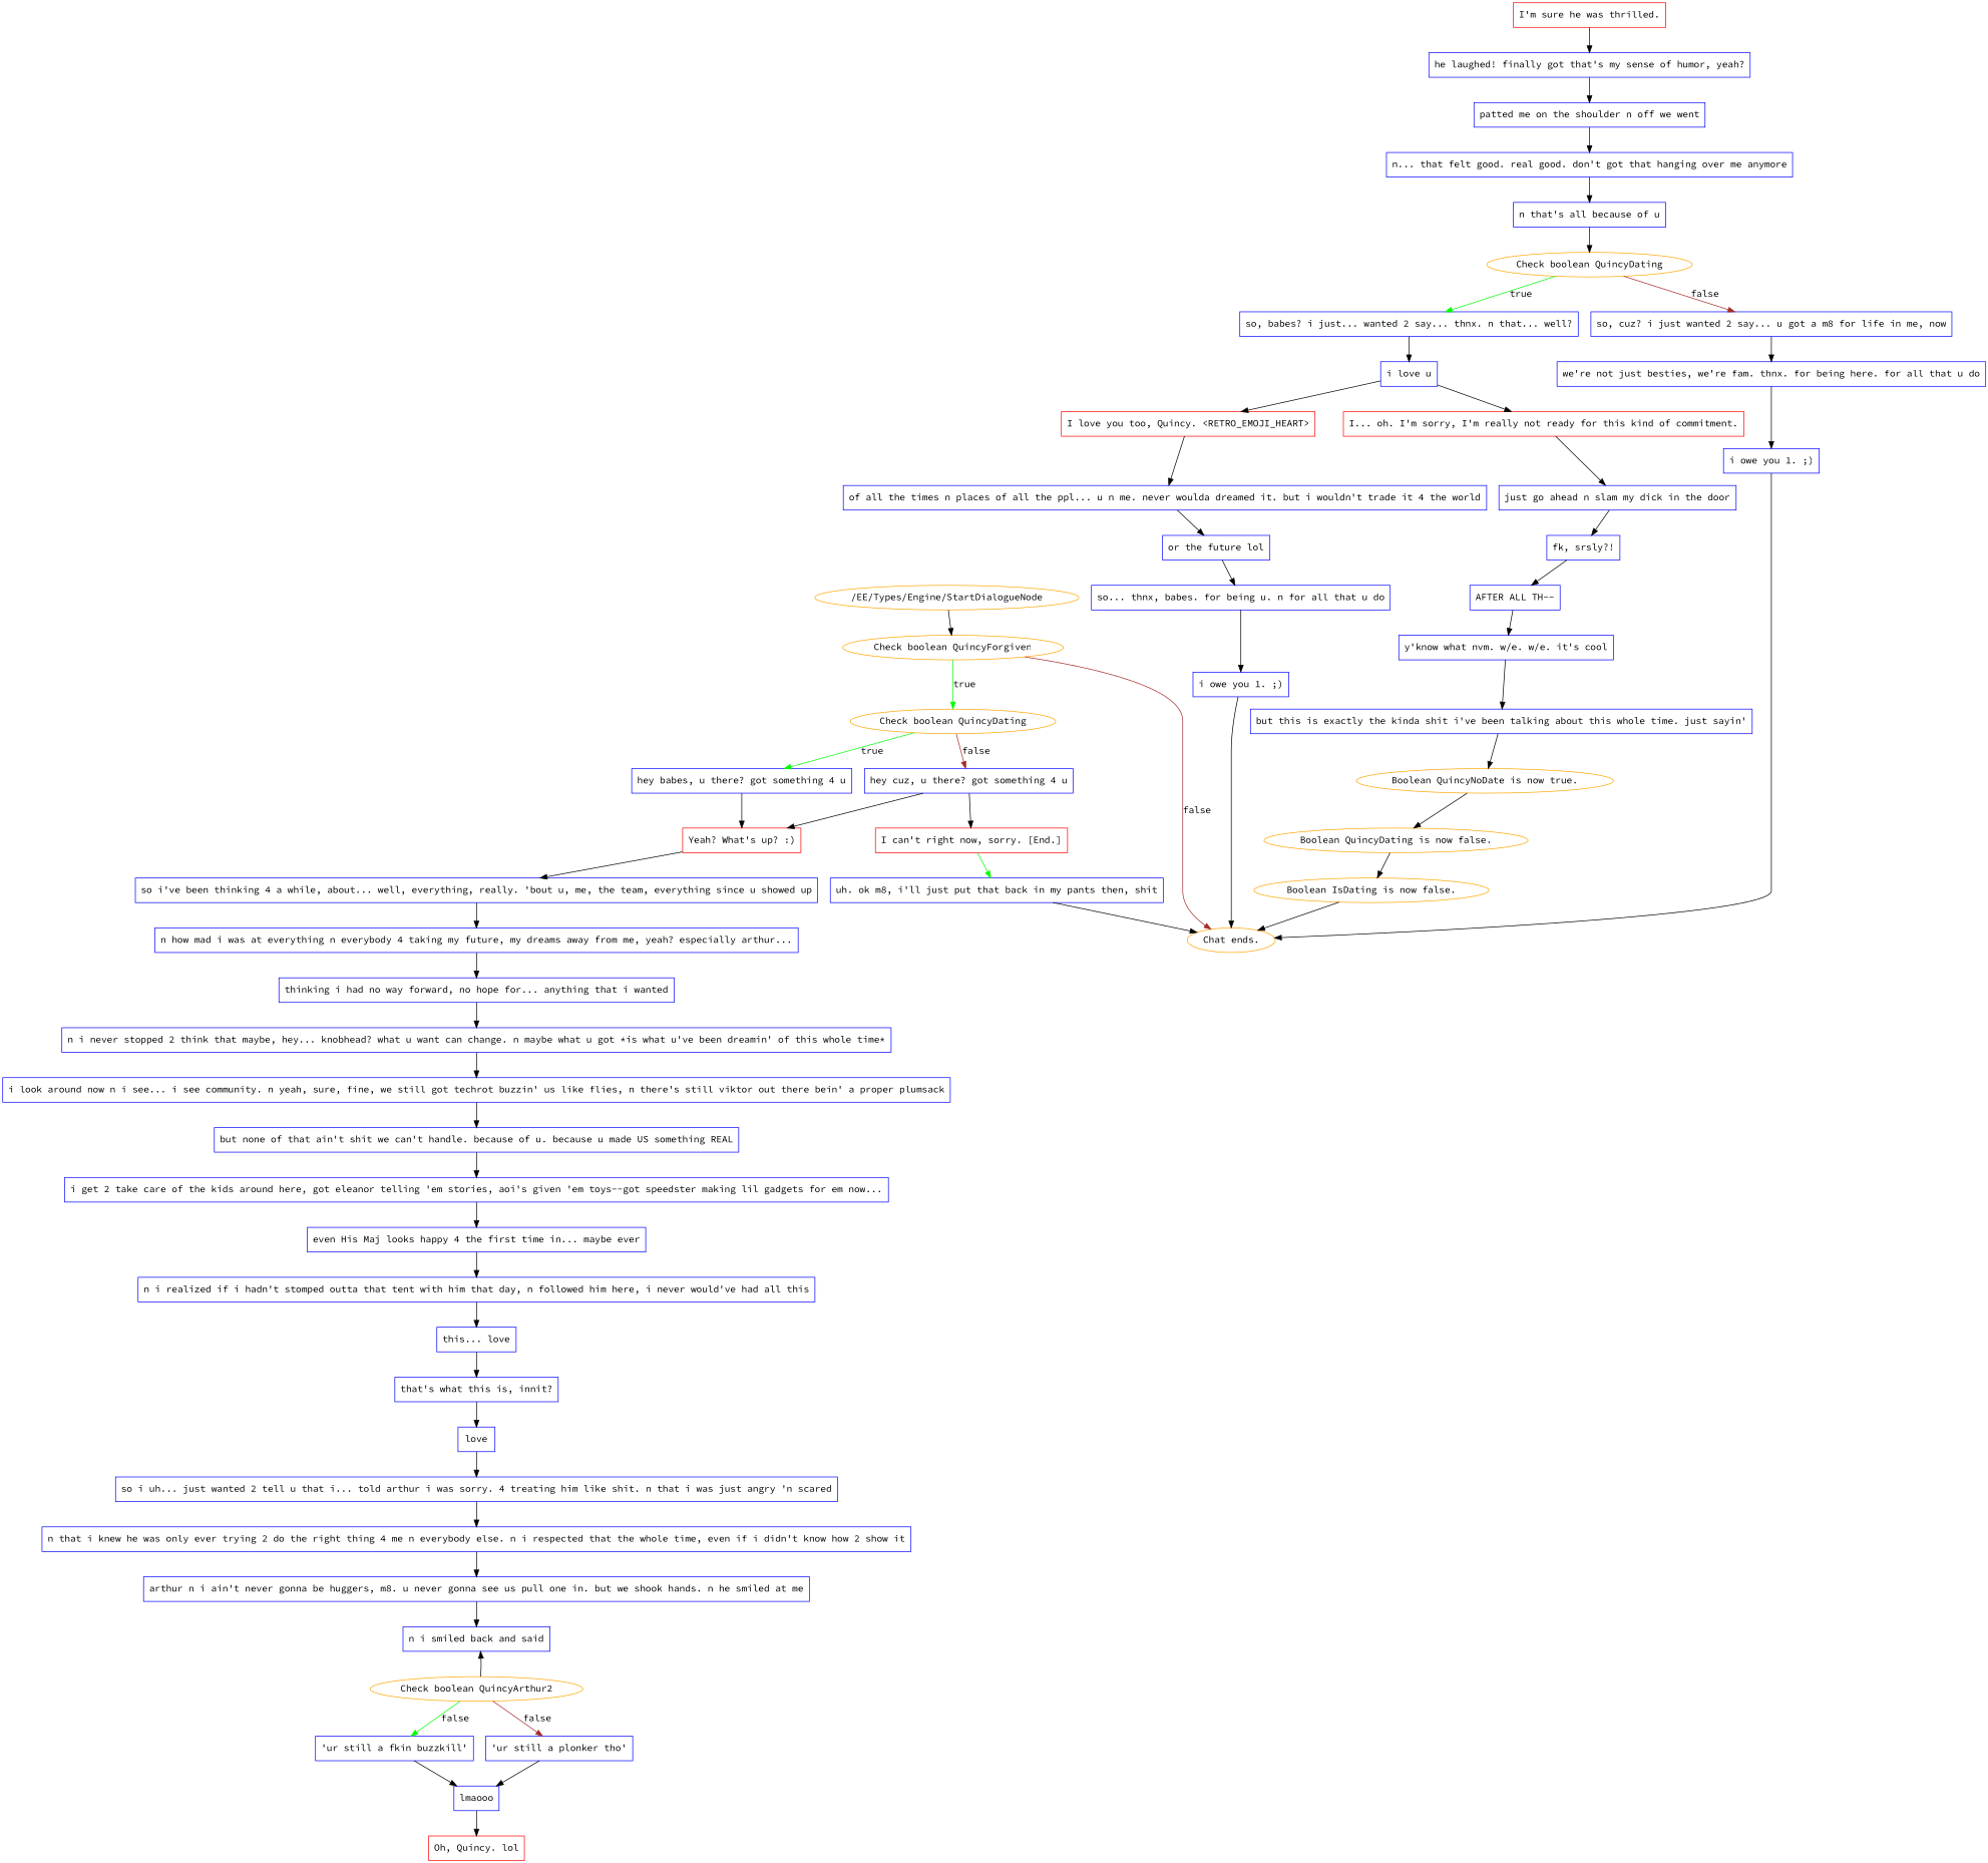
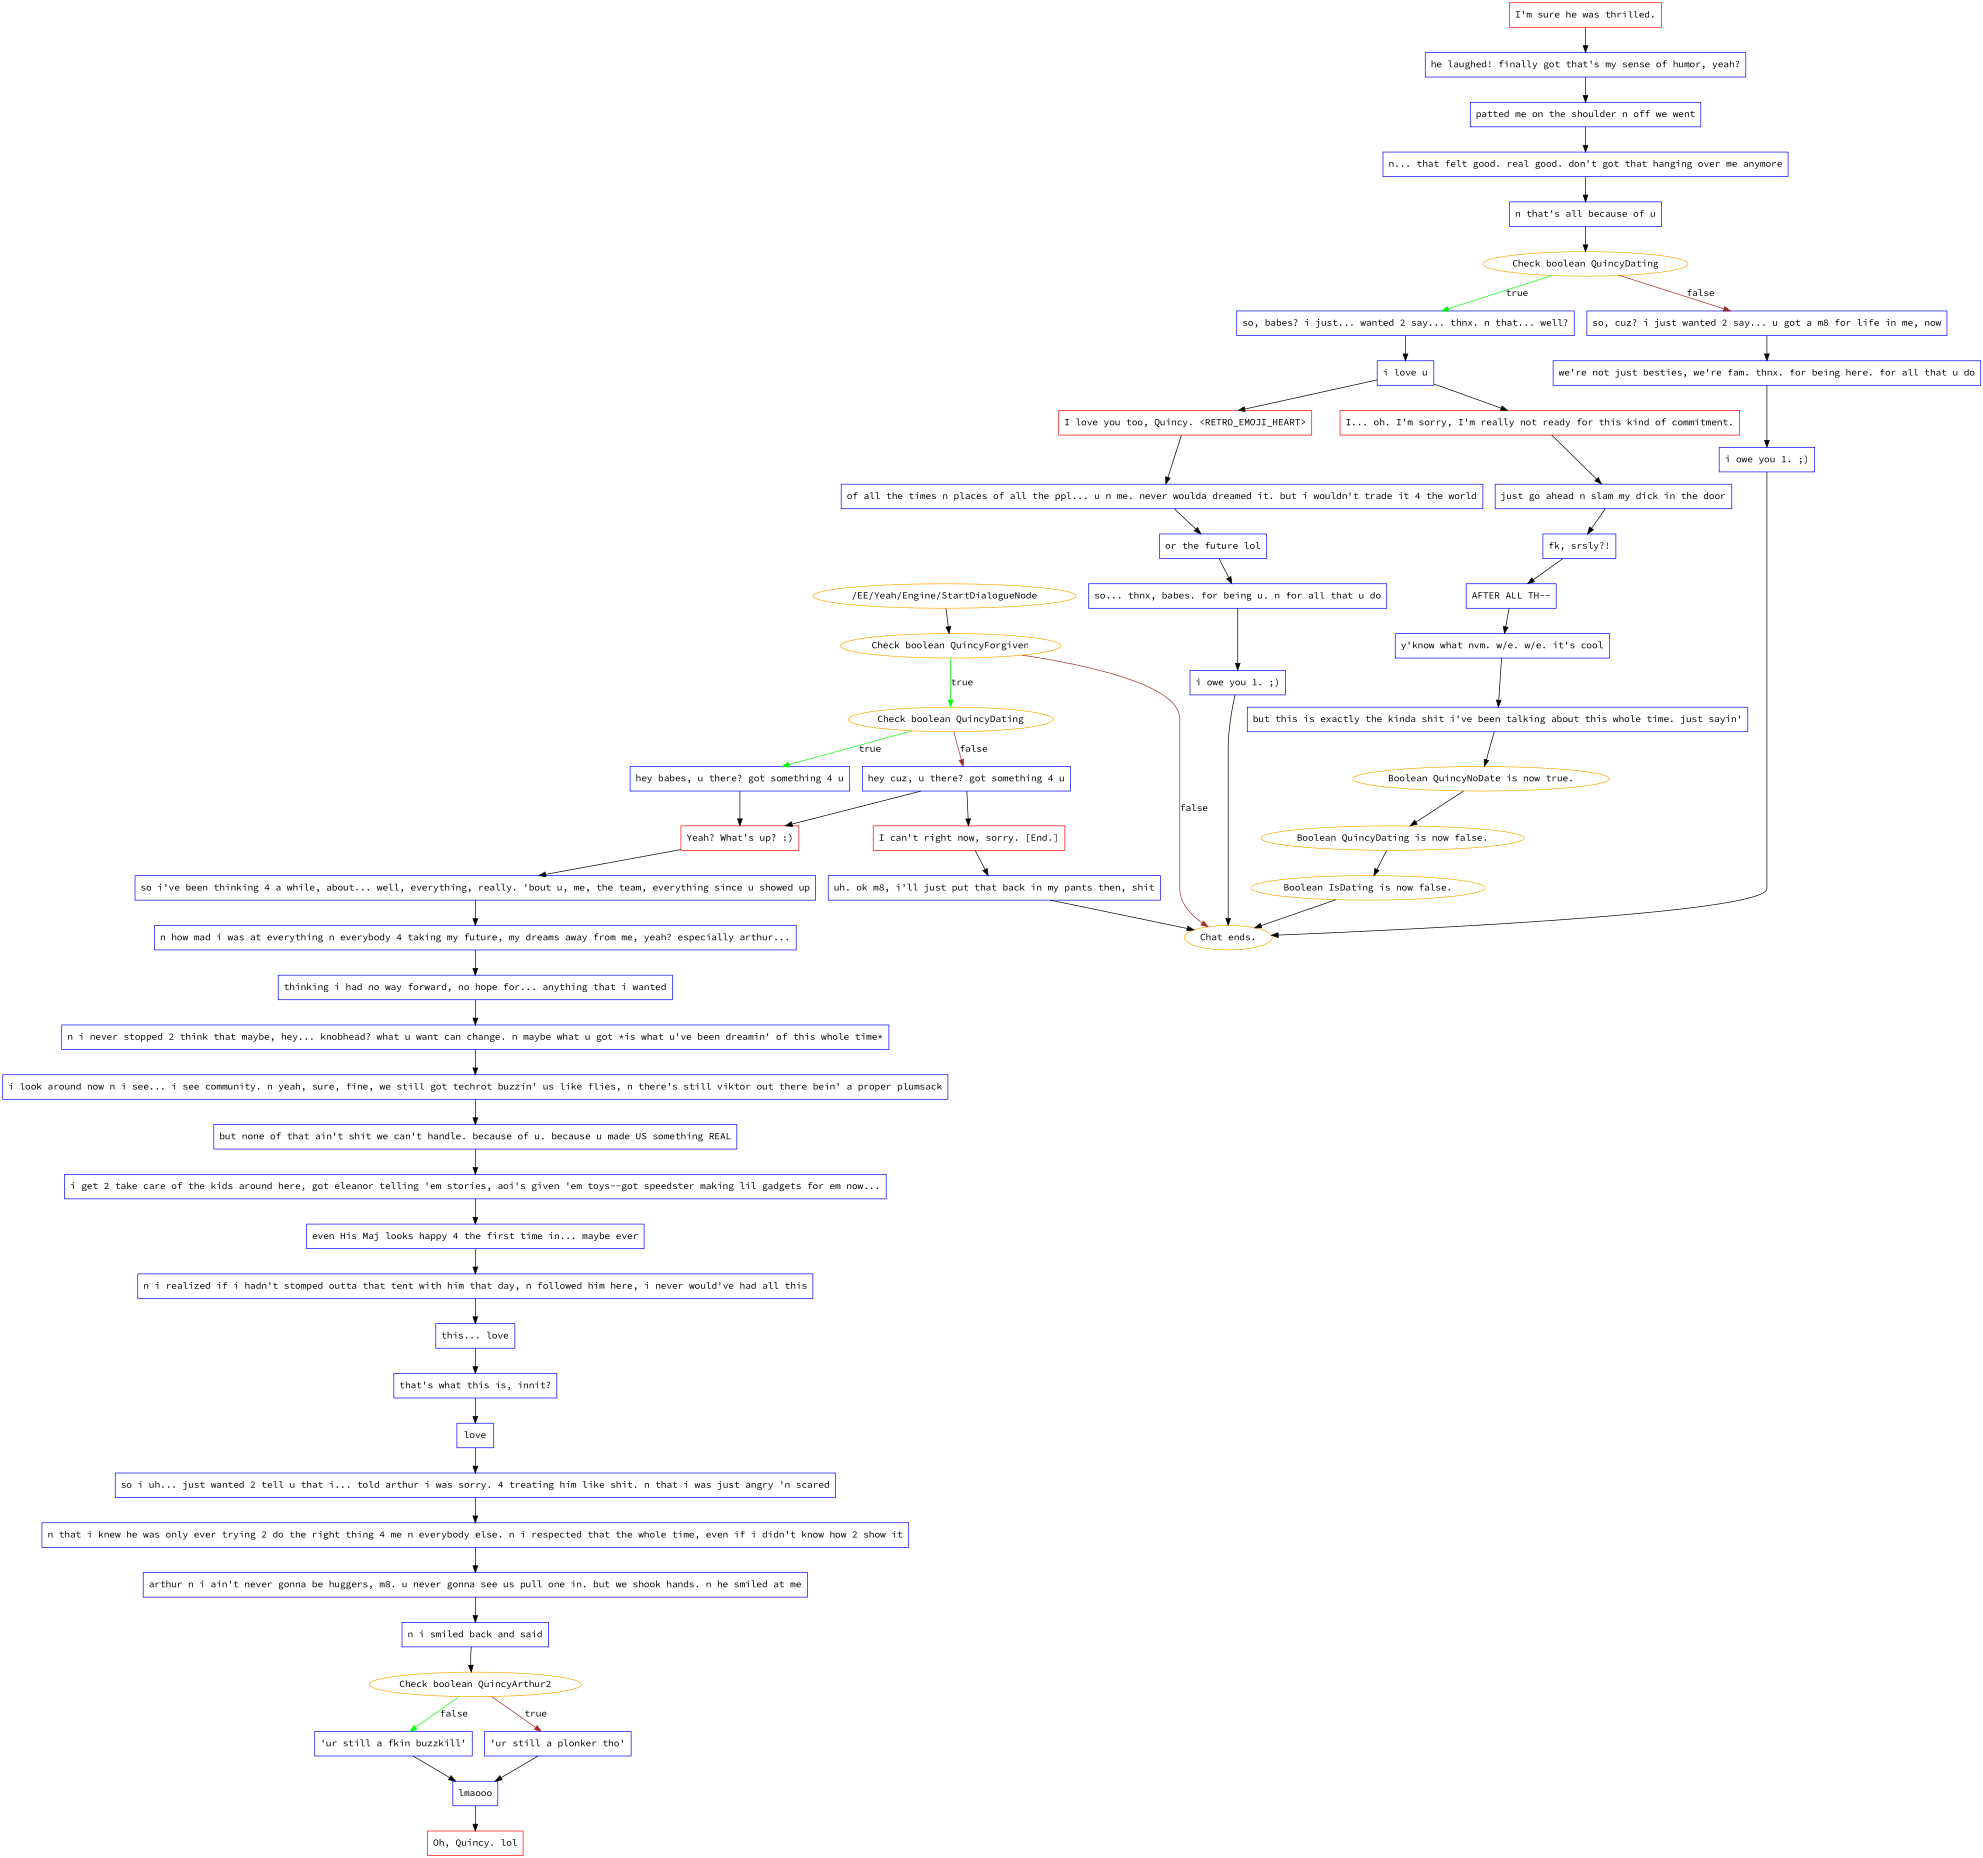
  digraph {
    fontname="Source Code Pro"
    node [color=blue fontname="Source Code Pro" shape=box]
    edge [fontname="Source Code Pro"]
-   n1 [color=orange label="/EE/Types/Engine/StartDialogueNode" shape=""]
+   n1 [color=orange label="/EE/Yeah/Engine/StartDialogueNode" shape=""]
    n2 [color=orange label="Check boolean QuincyForgiven" shape=""]
    n3 [color=orange label="Check boolean QuincyDating" shape=""]
    "Chat ends." [color=orange shape=""]
    n5 [label="hey babes, u there? got something 4 u"]
    n6 [label="hey cuz, u there? got something 4 u"]
    n7 [color=red label="Yeah? What's up? :)"]
    n8 [color=red label="I can't right now, sorry. [End.]"]
    n9 [label="so i've been thinking 4 a while, about... well, everything, really. 'bout u, me, the team, everything since u showed up"]
    n10 [label="uh. ok m8, i'll just put that back in my pants then, shit"]
    n11 [label="n how mad i was at everything n everybody 4 taking my future, my dreams away from me, yeah? especially arthur..."]
    n12 [label="thinking i had no way forward, no hope for... anything that i wanted"]
    n13 [label="n i never stopped 2 think that maybe, hey... knobhead? what u want can change. n maybe what u got *is what u've been dreamin' of this whole time*"]
    n14 [label="i look around now n i see... i see community. n yeah, sure, fine, we still got techrot buzzin' us like flies, n there's still viktor out there bein' a proper plumsack"]
    n15 [label="but none of that ain't shit we can't handle. because of u. because u made US something REAL"]
    n16 [label="i get 2 take care of the kids around here, got eleanor telling 'em stories, aoi's given 'em toys--got speedster making lil gadgets for em now..."]
    n17 [label="even His Maj looks happy 4 the first time in... maybe ever"]
    n18 [label="n i realized if i hadn't stomped outta that tent with him that day, n followed him here, i never would've had all this"]
    n19 [label="this... love"]
    n20 [label="that's what this is, innit?"]
    n21 [label=love]
    n22 [label="so i uh... just wanted 2 tell u that i... told arthur i was sorry. 4 treating him like shit. n that i was just angry 'n scared"]
    n23 [label="n that i knew he was only ever trying 2 do the right thing 4 me n everybody else. n i respected that the whole time, even if i didn't know how 2 show it"]
    n24 [label="arthur n i ain't never gonna be huggers, m8. u never gonna see us pull one in. but we shook hands. n he smiled at me"]
    n25 [label="n i smiled back and said"]
    n26 [color=orange label="Check boolean QuincyArthur2" shape=""]
    n27 [label="'ur still a fkin buzzkill'"]
    n28 [label="'ur still a plonker tho'"]
    n29 [label=lmaooo]
    n30 [color=red label="Oh, Quincy. lol"]
    n31 [color=red label="I'm sure he was thrilled."]
    n32 [label="he laughed! finally got that's my sense of humor, yeah?"]
    n33 [label="patted me on the shoulder n off we went"]
    n34 [label="n... that felt good. real good. don't got that hanging over me anymore"]
    n35 [label="n that's all because of u"]
    n36 [color=orange label="Check boolean QuincyDating" shape=""]
    n37 [label="so, babes? i just... wanted 2 say... thnx. n that... well?"]
    n38 [label="so, cuz? i just wanted 2 say... u got a m8 for life in me, now"]
    n39 [label="i love u"]
    n40 [label="we're not just besties, we're fam. thnx. for being here. for all that u do"]
    n41 [color=red label="I love you too, Quincy. <RETRO_EMOJI_HEART>"]
    n42 [color=red label="I... oh. I'm sorry, I'm really not ready for this kind of commitment."]
    n43 [label="i owe you 1. ;)"]
    n44 [label="of all the times n places of all the ppl... u n me. never woulda dreamed it. but i wouldn't trade it 4 the world"]
    n45 [label="just go ahead n slam my dick in the door"]
    n46 [label="or the future lol"]
    n47 [label="fk, srsly?!"]
    n48 [label="so... thnx, babes. for being u. n for all that u do"]
    n49 [label="AFTER ALL TH--"]
    n50 [label="i owe you 1. ;)"]
    n51 [label="y'know what nvm. w/e. w/e. it's cool"]
    n52 [label="but this is exactly the kinda shit i've been talking about this whole time. just sayin'"]
    n53 [color=orange label="Boolean QuincyNoDate is now true." shape=""]
    n54 [color=orange label="Boolean QuincyDating is now false." shape=""]
    n55 [color=orange label="Boolean IsDating is now false." shape=""]
    n1 -> n2
    n2 -> n3 [color=green label=true]
    n2 -> "Chat ends." [color=brown label=false]
    n3 -> n5 [color=green label=true]
    n3 -> n6 [color=brown label=false]
    n5 -> n7
    n6 -> n7
    n6 -> n8
    n7 -> n9
-   n8 -> n10 [color=green]
+   n8 -> n10
    n9 -> n11
    n10 -> "Chat ends."
    n11 -> n12
    n12 -> n13
    n13 -> n14
    n14 -> n15
    n15 -> n16
    n16 -> n17
    n17 -> n18
    n18 -> n19
    n19 -> n20
    n20 -> n21
    n21 -> n22
    n22 -> n23
    n23 -> n24
    n24 -> n25
-   n26 -> n25
+   n25 -> n26
    n26 -> n27 [color=green label=false]
-   n26 -> n28 [color=brown label=false]
+   n26 -> n28 [color=brown label=true]
    n27 -> n29
    n28 -> n29
    n29 -> n30
    n31 -> n32
    n32 -> n33
    n33 -> n34
    n34 -> n35
    n35 -> n36
    n36 -> n37 [color=green label=true]
    n36 -> n38 [color=brown label=false]
    n37 -> n39
    n38 -> n40
    n39 -> n41
    n39 -> n42
    n40 -> n43
    n41 -> n44
    n42 -> n45
    n43 -> "Chat ends."
    n44 -> n46
    n45 -> n47
    n46 -> n48
    n47 -> n49
    n48 -> n50
    n49 -> n51
    n50 -> "Chat ends."
    n51 -> n52
    n52 -> n53
    n53 -> n54
    n54 -> n55
    n55 -> "Chat ends."
  }
